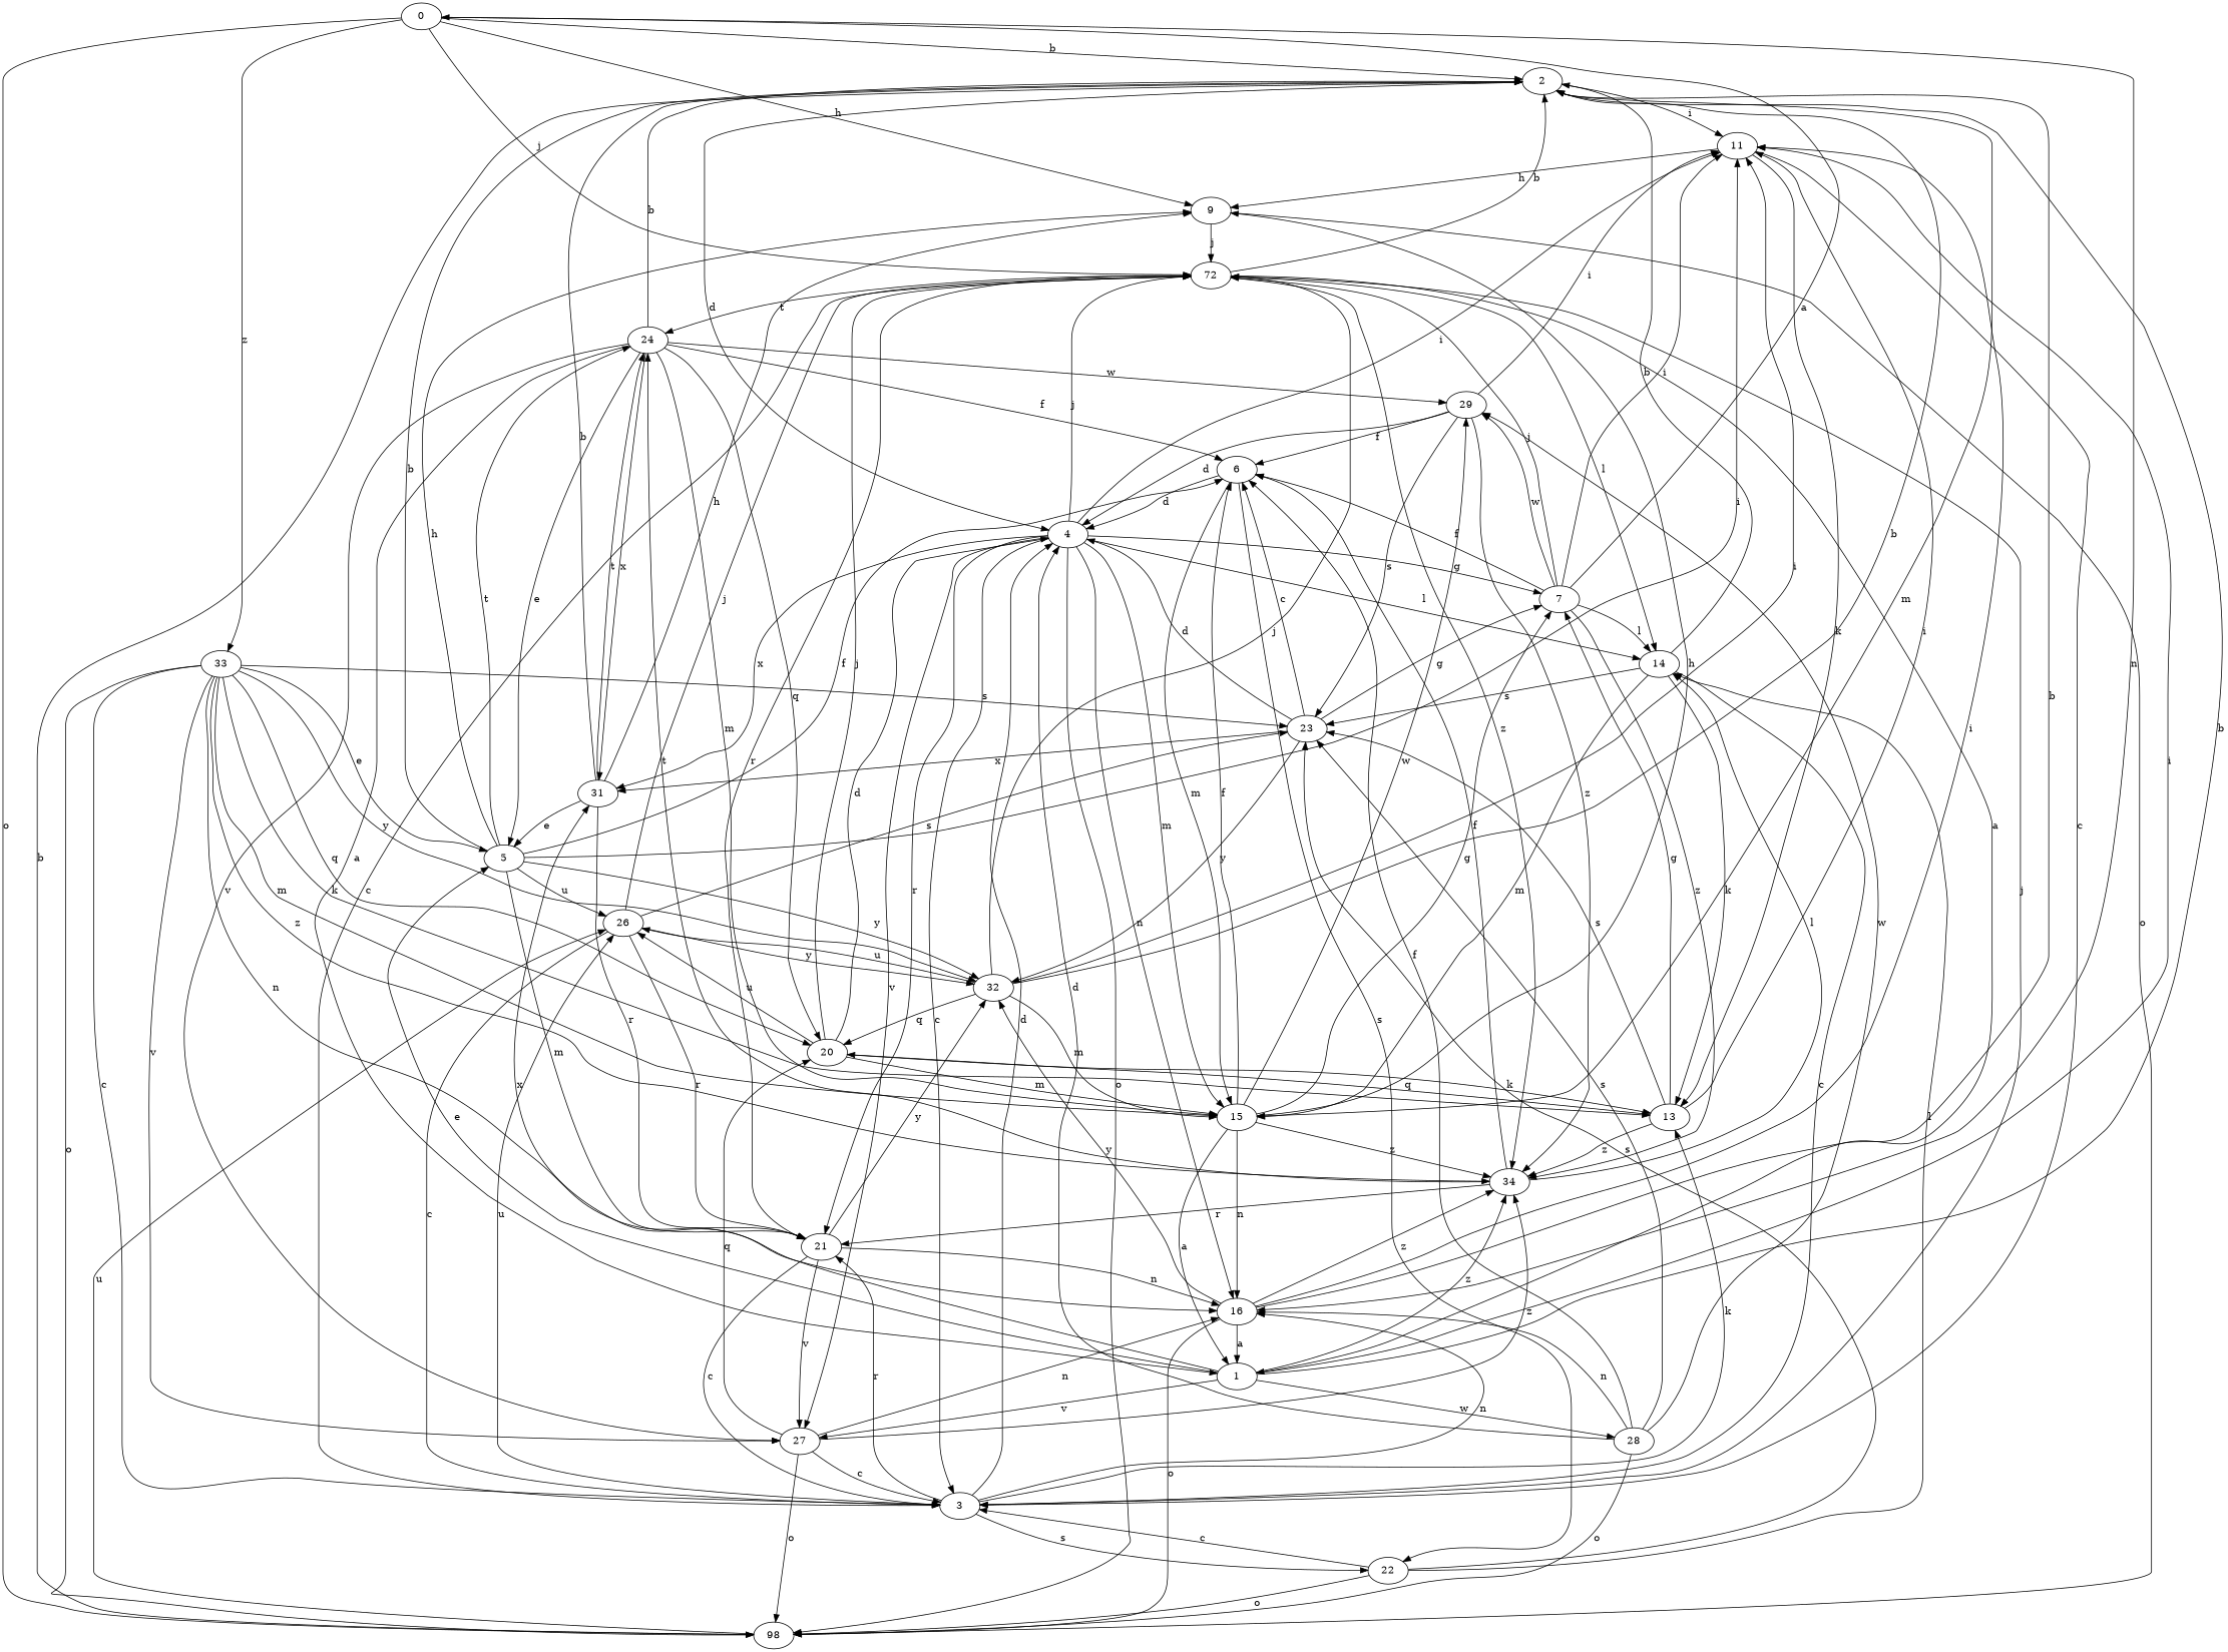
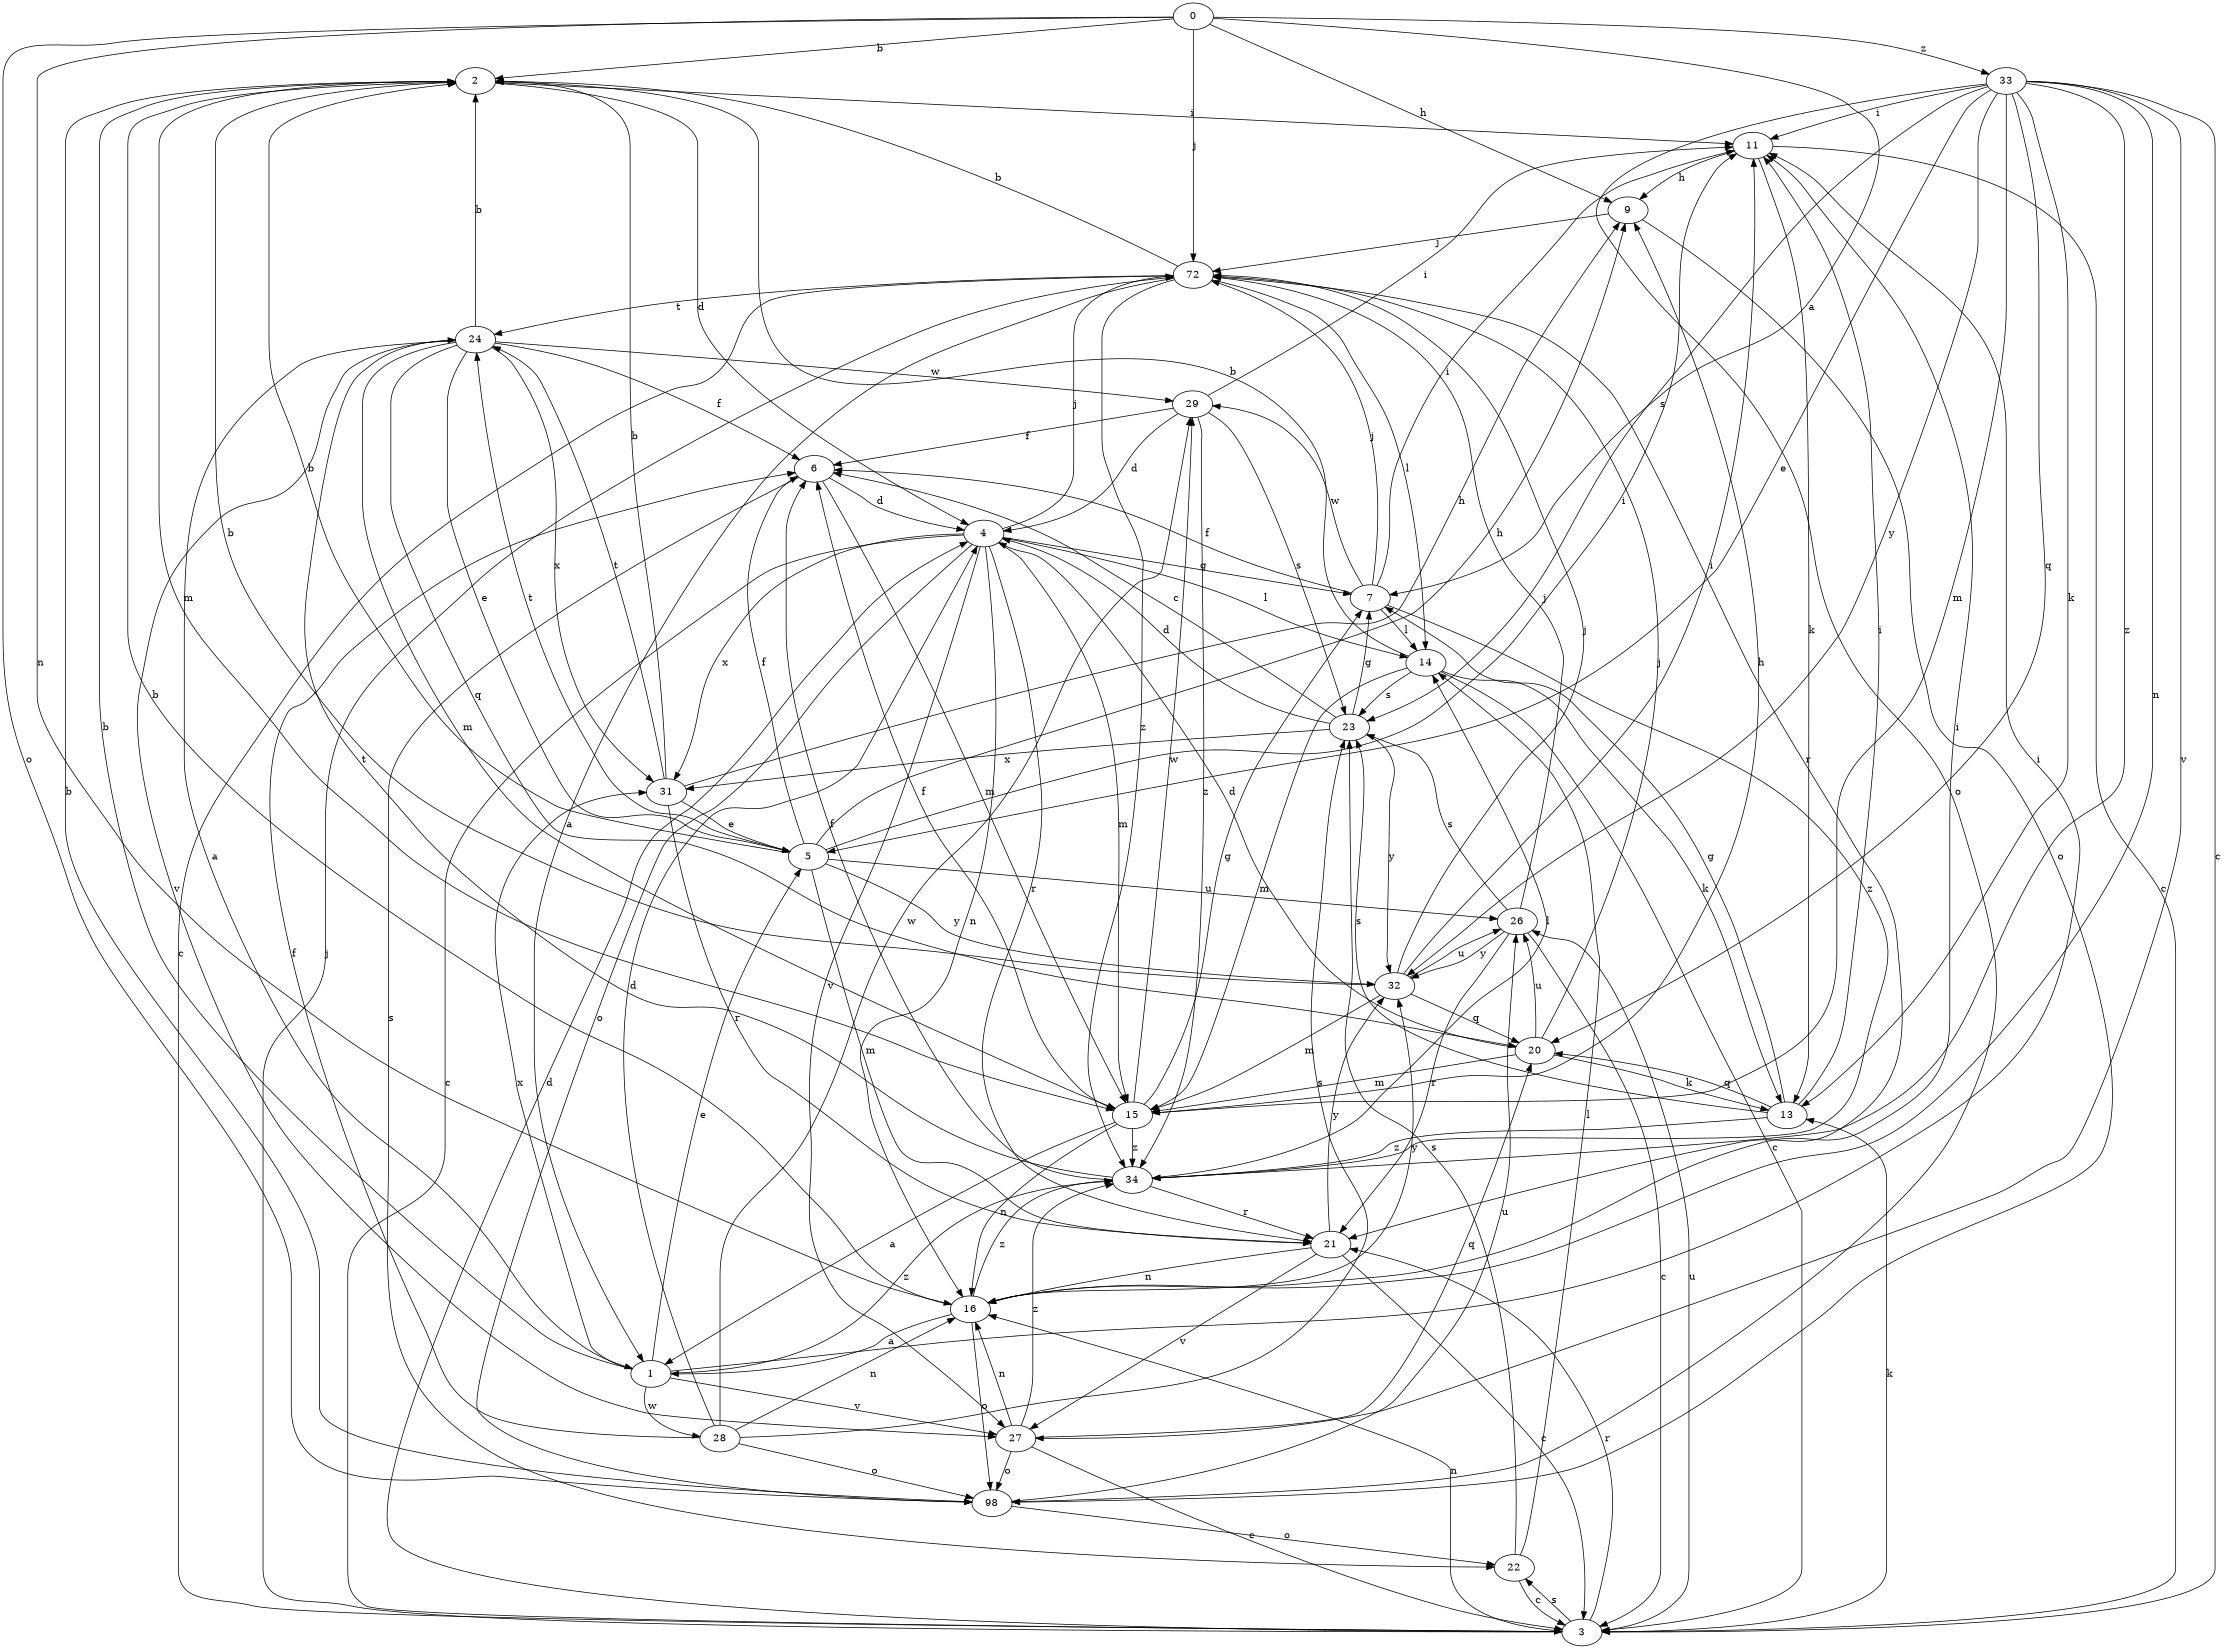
  strict digraph {
    0
    2
    9
    n4 [label=72]
    16
    n6 [label=98]
    33
    11
    4
    15
    1
    34
    3
    21
    14
    24
    32
    26
    5
    27
    13
    20
    23
    28
    31
    6
    29
    7
    22
    0 -> 2 [label=b]
    0 -> 9 [label=h]
    0 -> n4 [label=j]
    0 -> 16 [label=n]
    0 -> n6 [label=o]
    0 -> 33 [label=z]
    2 -> 11 [label=i]
    2 -> 4 [label=d]
    2 -> 15 [label=m]
    9 -> n4 [label=j]
    9 -> n6 [label=o]
    n4 -> 2 [label=b]
    n4 -> 1 [label=a]
    n4 -> 34 [label=z]
    n4 -> 3 [label=c]
    n4 -> 21 [label=r]
    n4 -> 14 [label=l]
    n4 -> 24 [label=t]
    16 -> 2 [label=b]
    16 -> n6 [label=o]
    16 -> 11 [label=i]
    16 -> 1 [label=a]
    16 -> 34 [label=z]
    16 -> 32 [label=y]
    n6 -> 2 [label=b]
    n6 -> 26 [label=u]
    33 -> 16 [label=n]
    33 -> n6 [label=o]
-   4 -> 11 [label=i]
+   33 -> 11 [label=i]
    33 -> 15 [label=m]
    33 -> 34 [label=z]
    33 -> 3 [label=c]
    33 -> 32 [label=y]
    33 -> 5 [label=e]
    33 -> 27 [label=v]
    33 -> 13 [label=k]
    33 -> 20 [label=q]
    33 -> 23 [label=s]
    11 -> 9 [label=h]
    11 -> 3 [label=c]
    11 -> 13 [label=k]
    4 -> n4 [label=j]
    4 -> 16 [label=n]
    4 -> n6 [label=o]
    4 -> 15 [label=m]
    4 -> 3 [label=c]
    4 -> 21 [label=r]
    4 -> 14 [label=l]
    4 -> 27 [label=v]
    4 -> 31 [label=x]
    4 -> 7 [label=g]
    15 -> 9 [label=h]
    15 -> 16 [label=n]
    15 -> 1 [label=a]
    15 -> 34 [label=z]
    15 -> 6 [label=f]
    15 -> 29 [label=w]
    15 -> 7 [label=g]
    1 -> 2 [label=b]
    1 -> 11 [label=i]
    1 -> 34 [label=z]
    1 -> 5 [label=e]
    1 -> 27 [label=v]
    1 -> 28 [label=w]
    1 -> 31 [label=x]
    34 -> 21 [label=r]
    34 -> 14 [label=l]
    34 -> 24 [label=t]
    34 -> 6 [label=f]
    3 -> n4 [label=j]
    3 -> 16 [label=n]
    3 -> 4 [label=d]
    3 -> 21 [label=r]
    3 -> 26 [label=u]
    3 -> 13 [label=k]
    3 -> 22 [label=s]
    21 -> 16 [label=n]
    21 -> 3 [label=c]
    21 -> 32 [label=y]
    21 -> 27 [label=v]
    14 -> 2 [label=b]
    14 -> 15 [label=m]
    14 -> 3 [label=c]
    14 -> 13 [label=k]
    14 -> 23 [label=s]
    24 -> 2 [label=b]
    24 -> 15 [label=m]
    24 -> 1 [label=a]
    24 -> 5 [label=e]
    24 -> 27 [label=v]
    24 -> 20 [label=q]
    24 -> 31 [label=x]
    24 -> 6 [label=f]
    24 -> 29 [label=w]
    32 -> 2 [label=b]
    32 -> n4 [label=j]
    32 -> 11 [label=i]
    32 -> 15 [label=m]
    32 -> 26 [label=u]
    32 -> 20 [label=q]
    26 -> n4 [label=j]
    26 -> 3 [label=c]
    26 -> 21 [label=r]
    26 -> 32 [label=y]
    26 -> 23 [label=s]
    5 -> 2 [label=b]
    5 -> 9 [label=h]
    5 -> 11 [label=i]
    5 -> 21 [label=m]
    5 -> 24 [label=t]
    5 -> 32 [label=y]
    5 -> 26 [label=u]
    5 -> 6 [label=f]
    27 -> 16 [label=n]
    27 -> n6 [label=o]
    27 -> 34 [label=z]
    27 -> 3 [label=c]
    27 -> 20 [label=q]
    13 -> 11 [label=i]
    13 -> 34 [label=z]
    13 -> 20 [label=q]
    13 -> 23 [label=s]
    13 -> 7 [label=g]
    20 -> n4 [label=j]
    20 -> 4 [label=d]
    20 -> 15 [label=m]
    20 -> 26 [label=u]
    20 -> 13 [label=k]
    23 -> 4 [label=d]
    23 -> 32 [label=y]
    23 -> 31 [label=x]
    23 -> 6 [label=c]
    23 -> 7 [label=g]
    28 -> 16 [label=n]
    28 -> n6 [label=o]
    28 -> 4 [label=d]
    28 -> 23 [label=s]
    28 -> 6 [label=f]
    28 -> 29 [label=w]
    31 -> 2 [label=b]
    31 -> 9 [label=h]
    31 -> 21 [label=r]
    31 -> 24 [label=t]
    31 -> 5 [label=e]
    6 -> 4 [label=d]
    6 -> 15 [label=m]
    6 -> 22 [label=s]
    29 -> 11 [label=i]
    29 -> 4 [label=d]
    29 -> 34 [label=z]
    29 -> 23 [label=s]
    29 -> 6 [label=f]
-   7 -> 0 [label=a]
+   0 -> 7 [label=a]
    7 -> n4 [label=j]
    7 -> 11 [label=i]
    7 -> 34 [label=z]
    7 -> 14 [label=l]
    7 -> 6 [label=f]
    7 -> 29 [label=w]
-   22 -> n6 [label=o]
+   n6 -> 22 [label=o]
    22 -> 3 [label=c]
    22 -> 14 [label=l]
    22 -> 23 [label=s]
  }
